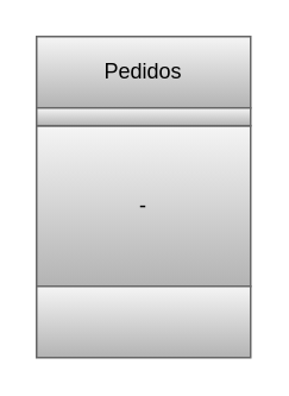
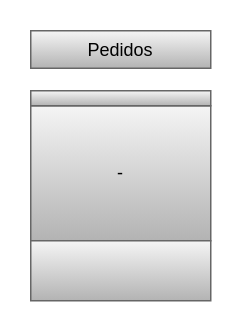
  <mxCell id="0" />
  <mxCell id="1" parent="0" />
- <mxCell id="2" value="&lt;font color=&quot;#000000&quot;&gt;Pedidos&lt;/font&gt;" style="rounded=0;whiteSpace=wrap;html=1;labelBackgroundColor=none;fillColor=#f5f5f5;gradientColor=#b3b3b3;strokeColor=#666666;" vertex="1" parent="1"><mxGeometry x="20" y="20" width="120" height="40" as="geometry" /></mxCell>
+ <mxCell id="2" value="&lt;font color=&quot;#000000&quot;&gt;Pedidos&lt;/font&gt;" style="rounded=0;whiteSpace=wrap;html=1;labelBackgroundColor=none;fillColor=#f5f5f5;gradientColor=#b3b3b3;strokeColor=#666666;" vertex="1" parent="1"><mxGeometry x="20" y="20" width="120" height="25" as="geometry" /></mxCell>
  <mxCell id="3" value="-" style="rounded=0;whiteSpace=wrap;html=1;labelBackgroundColor=none;fillColor=#f5f5f5;gradientColor=#b3b3b3;strokeColor=#666666;" vertex="1" parent="1"><mxGeometry x="20" y="70" width="120" height="90" as="geometry" /></mxCell>
  <mxCell id="4" value="" style="rounded=0;whiteSpace=wrap;html=1;labelBackgroundColor=none;fillColor=#f5f5f5;gradientColor=#b3b3b3;strokeColor=#666666;" vertex="1" parent="1"><mxGeometry x="20" y="160" width="120" height="40" as="geometry" /></mxCell>
  <mxCell id="5" value="" style="rounded=0;whiteSpace=wrap;html=1;labelBackgroundColor=none;fillColor=#f5f5f5;gradientColor=#b3b3b3;strokeColor=#666666;" vertex="1" parent="1"><mxGeometry x="20" y="60" width="120" height="10" as="geometry" /></mxCell>
